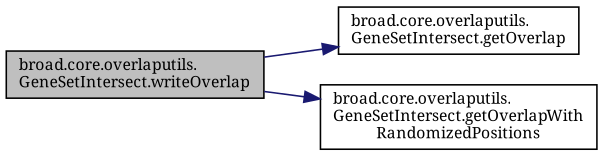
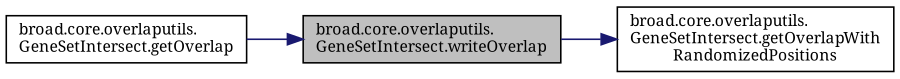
  digraph {
    rankdir=LR
    fontname="Noto Serif"
    node [color=black fillcolor=white fontname="Noto Serif" fontsize=10 shape=record style=filled]
    edge [color=midnightblue fontname="Noto Serif" fontsize=10 labelfontname=Helvetica labelfontsize=10 style=solid]
    n1 [fillcolor=grey75 fontcolor=black height=0.2 label="broad.core.overlaputils.\lGeneSetIntersect.writeOverlap" width=0.4]
    n2 [height=0.2 label="broad.core.overlaputils.\lGeneSetIntersect.getOverlap" width=0.4]
    n3 [height=0.2 label="broad.core.overlaputils.\lGeneSetIntersect.getOverlapWith\lRandomizedPositions" width=0.4]
-   n1 -> n2
+   n2 -> n1
    n1 -> n3
  }
